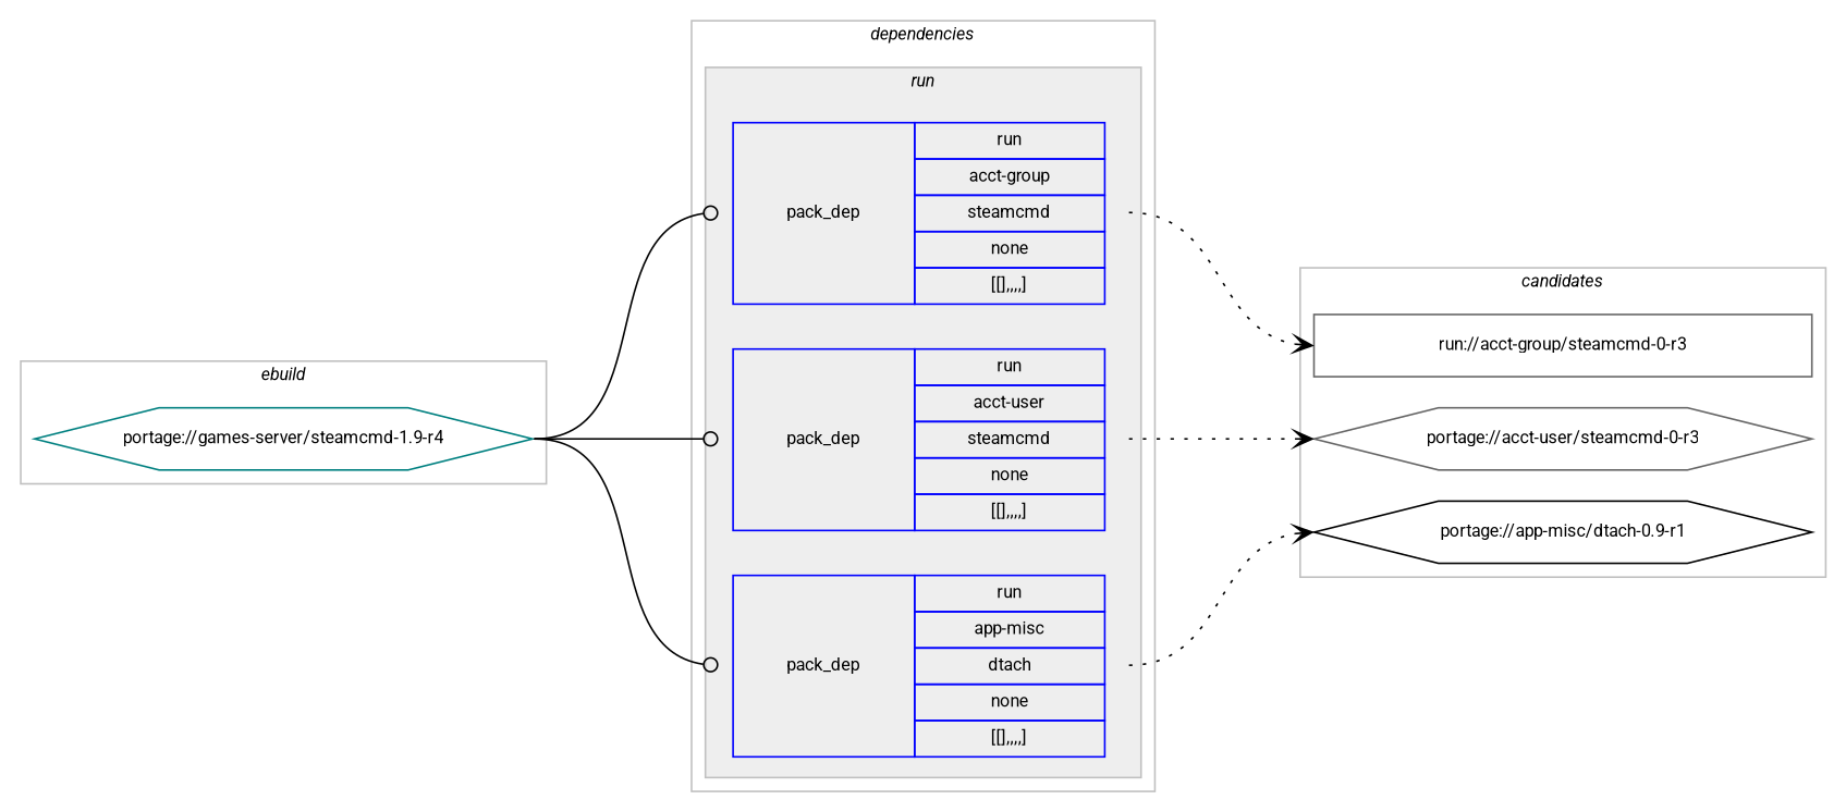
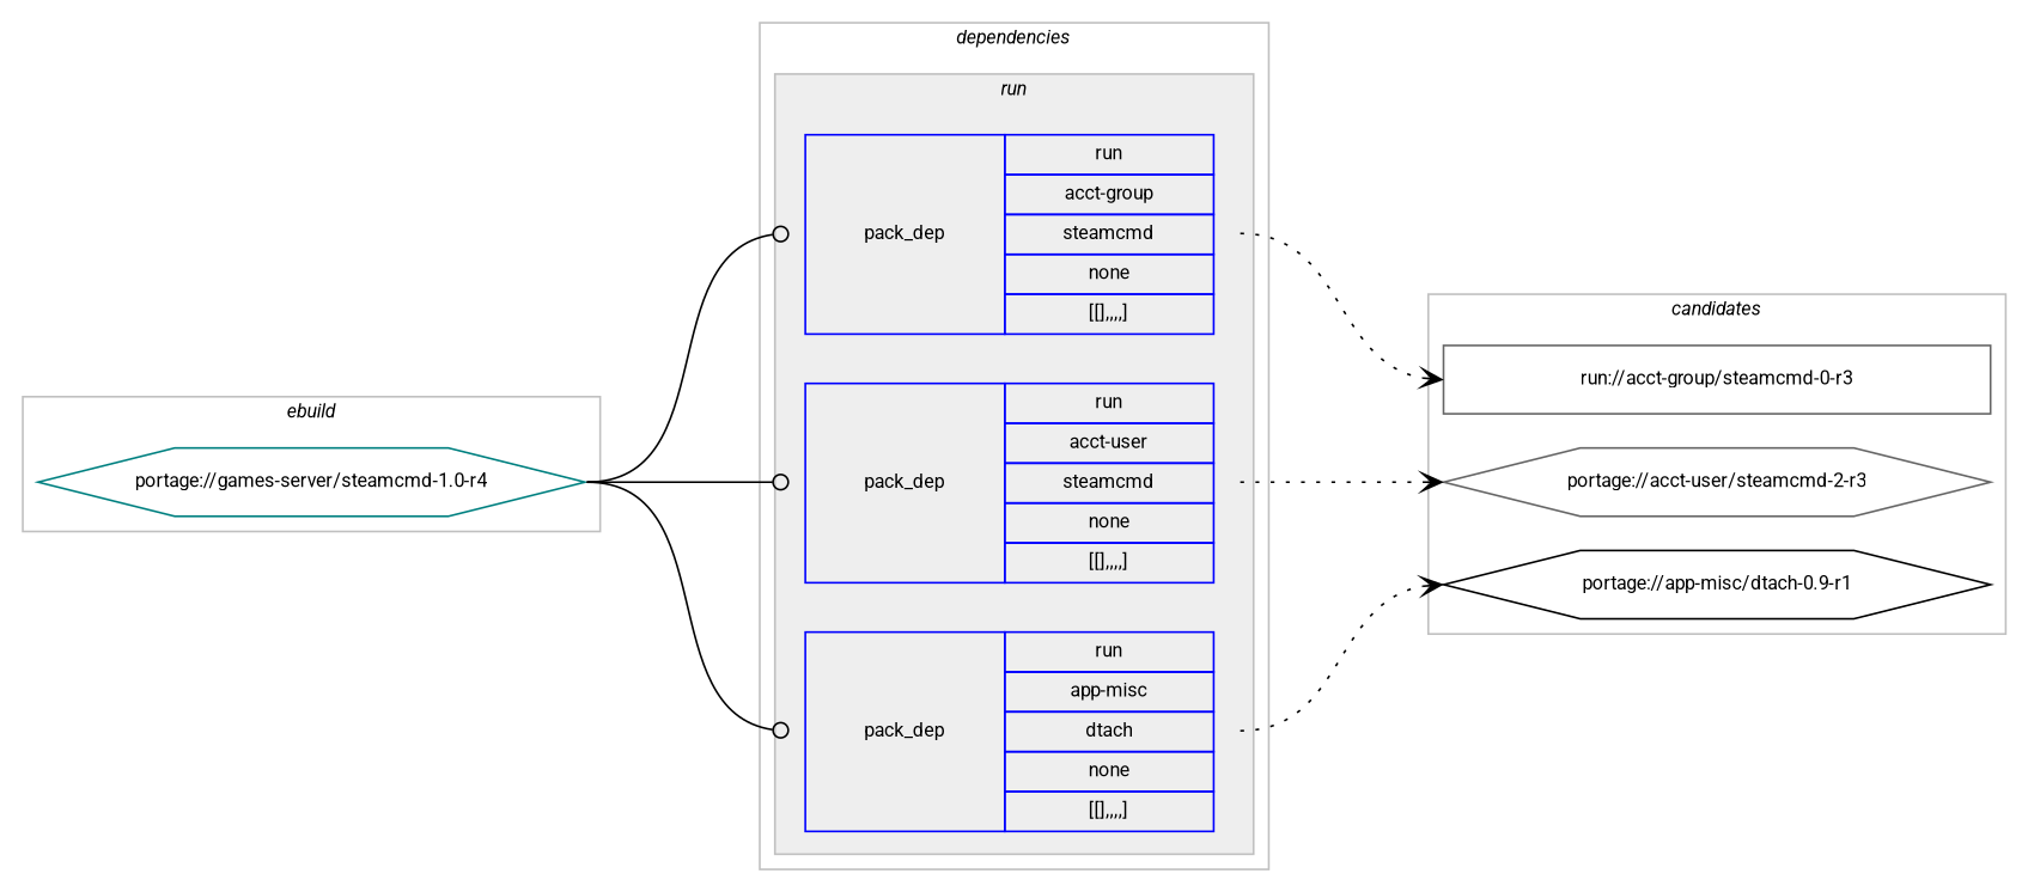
  digraph {
    compound=true
    concentrate=true
    fontname=Roboto
    fontsize=10
    newrank=true
    rankdir=LR
    ranksep=1.5
    node [color=blue fontname=Roboto fontsize=10 shape=hexagon]
    edge [arrowhead=odot fontname=Roboto headport=w style=solid tailport=e weight=20]
-   n1 [color=teal label="portage://games-server/steamcmd-1.9-r4" width=4]
+   n1 [color=teal label="portage://games-server/steamcmd-1.0-r4" width=4]
    n2 [label=<<TABLE BORDER="0" CELLBORDER="1" CELLSPACING="0" CELLPADDING="4" WIDTH="220"><TR><TD ROWSPAN="6" CELLPADDING="30">pack_dep</TD></TR><TR><TD WIDTH="110">run</TD></TR><TR><TD>acct-group</TD></TR><TR><TD>steamcmd</TD></TR><TR><TD>none</TD></TR><TR><TD>[[],,,,]</TD></TR></TABLE>> shape=none]
    n3 [label=<<TABLE BORDER="0" CELLBORDER="1" CELLSPACING="0" CELLPADDING="4" WIDTH="220"><TR><TD ROWSPAN="6" CELLPADDING="30">pack_dep</TD></TR><TR><TD WIDTH="110">run</TD></TR><TR><TD>acct-user</TD></TR><TR><TD>steamcmd</TD></TR><TR><TD>none</TD></TR><TR><TD>[[],,,,]</TD></TR></TABLE>> shape=none]
    n4 [label=<<TABLE BORDER="0" CELLBORDER="1" CELLSPACING="0" CELLPADDING="4" WIDTH="220"><TR><TD ROWSPAN="6" CELLPADDING="30">pack_dep</TD></TR><TR><TD WIDTH="110">run</TD></TR><TR><TD>app-misc</TD></TR><TR><TD>dtach</TD></TR><TR><TD>none</TD></TR><TR><TD>[[],,,,]</TD></TR></TABLE>> shape=none]
    n5 [color=gray40 label="run://acct-group/steamcmd-0-r3" shape=box width=4]
-   n6 [color=gray40 label="portage://acct-user/steamcmd-0-r3" width=4]
+   n6 [color=gray40 label="portage://acct-user/steamcmd-2-r3" width=4]
    n7 [color=black label="portage://app-misc/dtach-0.9-r1" width=4]
    subgraph cluster_1 {
      color=gray
      label=<<i>ebuild</i>>
      n1
    }
    subgraph cluster_2 {
      color=gray
      label=<<i>dependencies</i>>
      subgraph cluster_3 {
        color=gray
        fillcolor="#eeeeee"
        label=<<i>compile</i>>
        style=filled
      }
      subgraph cluster_4 {
        color=gray
        fillcolor="#eeeeee"
        label=<<i>compile and run</i>>
        style=filled
      }
      subgraph cluster_5 {
        color=gray
        fillcolor="#eeeeee"
        label=<<i>run</i>>
        style=filled
        subgraph sub_6 {
          color=gray
          fillcolor="#eeeeee"
          label=<<i>run</i>>
          style=filled
          n2
        }
        subgraph sub_7 {
          color=gray
          fillcolor="#eeeeee"
          label=<<i>run</i>>
          style=filled
          n3
        }
        subgraph sub_8 {
          color=gray
          fillcolor="#eeeeee"
          label=<<i>run</i>>
          style=filled
          n4
        }
      }
    }
    subgraph cluster_9 {
      color=gray
      label=<<i>candidates</i>>
      rank=same
      subgraph sub_10 {
        color=black
        label=<<i>candidates</i>>
        nodesep=1
        rank=same
        n5
      }
      subgraph sub_11 {
        color=black
        label=<<i>candidates</i>>
        nodesep=1
        rank=same
        n6
      }
      subgraph sub_12 {
        color=black
        label=<<i>candidates</i>>
        nodesep=1
        rank=same
        n7
      }
    }
    n1 -> n2
    n1 -> n3
    n1 -> n4
    n2 -> n5 [arrowhead=vee style=dotted weight=100]
    n3 -> n6 [arrowhead=vee style=dotted weight=100]
    n4 -> n7 [arrowhead=vee style=dotted weight=100]
  }
